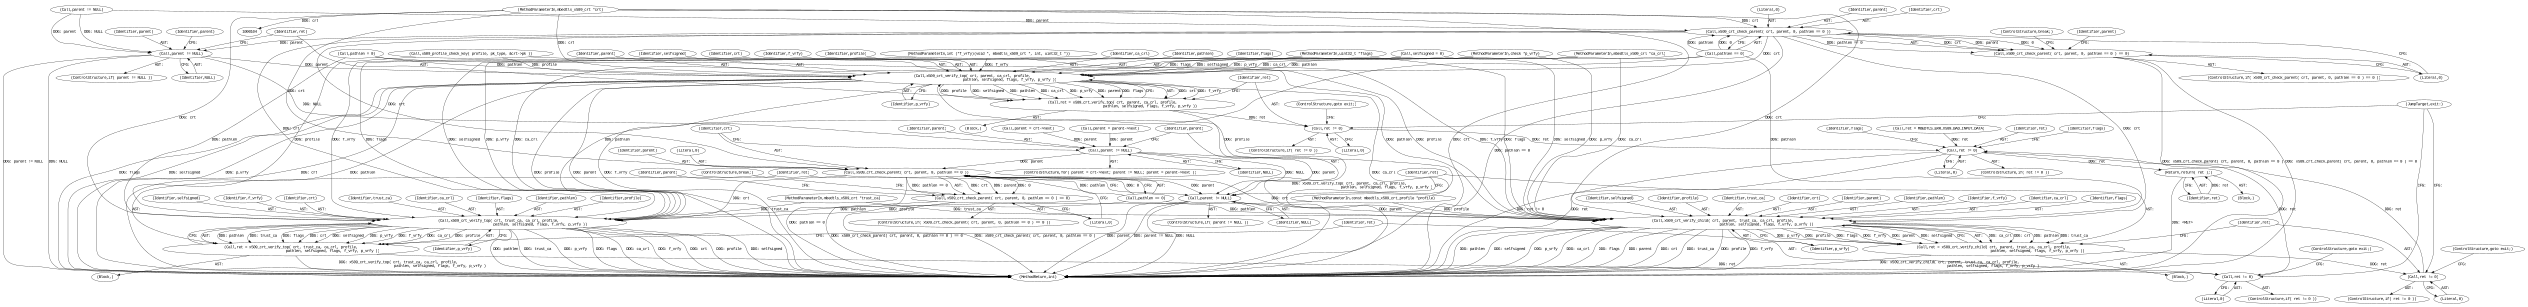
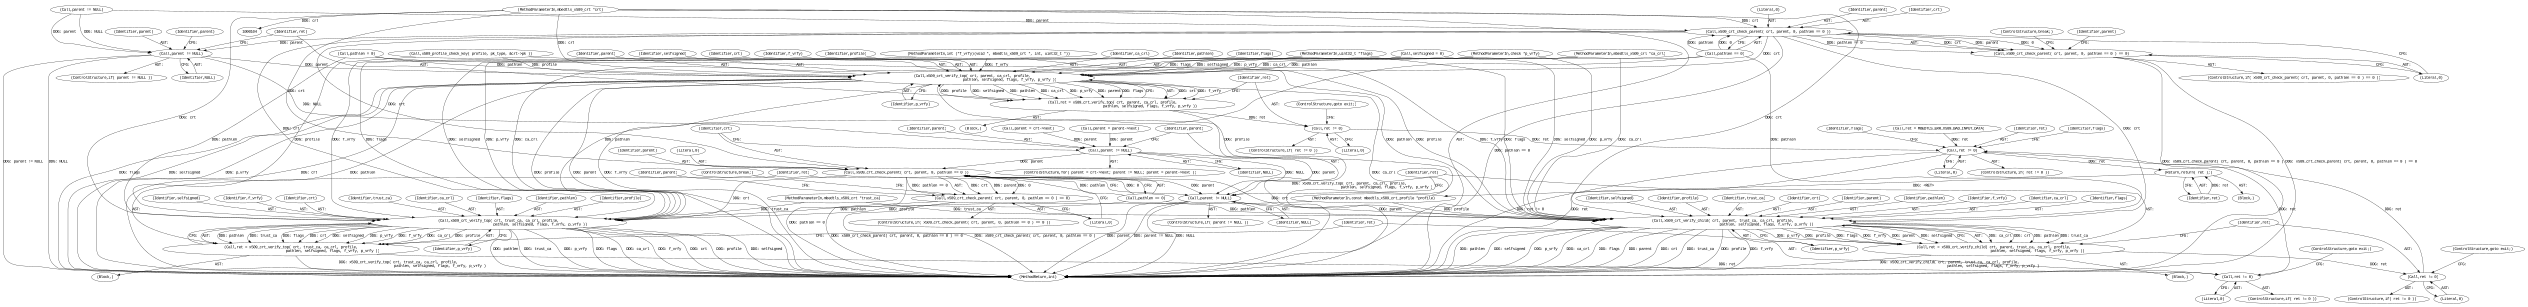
  digraph {
    fontname="Liberation Mono"
    node [fontname="Liberation Mono"]
    edge [fontname="Liberation Mono"]
    n1 [label="(MethodParameterIn,mbedtls_x509_crt *crt)"]
    n2 [label="(Call,x509_crt_check_parent( crt, parent, 0, pathlen == 0 ))"]
    n3 [label="(Call,x509_crt_verify_top( crt, parent, ca_crl, profile,\n                                    pathlen, selfsigned, flags, f_vrfy, p_vrfy ))"]
    n4 [label="(Call,x509_crt_check_parent( crt, parent, 0, pathlen == 0 ))"]
    n5 [label="(Call,x509_crt_verify_child( crt, parent, trust_ca, ca_crl, profile,\n                                          pathlen, selfsigned, flags, f_vrfy, p_vrfy ))"]
    n6 [label="(Call,x509_crt_verify_top( crt, trust_ca, ca_crl, profile,\n                                        pathlen, selfsigned, flags, f_vrfy, p_vrfy ))"]
    n7 [label="(MethodReturn,int)"]
    1000104
    n9 [label="(Call,x509_crt_check_parent( crt, parent, 0, pathlen == 0 ) == 0)"]
    n10 [label="(Call,parent != NULL)"]
    n11 [label="(Call,pathlen == 0)"]
    n12 [label="(Call,ret = x509_crt_verify_top( crt, parent, ca_crl, profile,\n                                    pathlen, selfsigned, flags, f_vrfy, p_vrfy ))"]
    n13 [label="(Identifier,p_vrfy)"]
    n14 [label="(Call,parent != NULL)"]
    n15 [label="(Call,x509_crt_check_parent( crt, parent, 0, pathlen == 0 ) == 0)"]
    n16 [label="(Call,pathlen == 0)"]
    n17 [label="(Call,ret = x509_crt_verify_child( crt, parent, trust_ca, ca_crl, profile,\n                                          pathlen, selfsigned, flags, f_vrfy, p_vrfy ))"]
    n18 [label="(Identifier,p_vrfy)"]
    n19 [label="(Call,ret = x509_crt_verify_top( crt, trust_ca, ca_crl, profile,\n                                        pathlen, selfsigned, flags, f_vrfy, p_vrfy ))"]
    n20 [label="(Identifier,p_vrfy)"]
    n21 [label="(ControlStructure,if( x509_crt_check_parent( crt, parent, 0, pathlen == 0 ) == 0 ))"]
    n22 [label="(Literal,0)"]
    n23 [label="(Call,parent != NULL)"]
    n24 [label="(Identifier,NULL)"]
    n25 [label="(ControlStructure,if( parent != NULL ))"]
    n26 [label="(Identifier,NULL)"]
    n27 [label="(ControlStructure,for( parent = crt->next; parent != NULL; parent = parent->next ))"]
    n28 [label="(Call,ret != 0)"]
    n29 [label="(Block,)"]
    n30 [label="(Call,ret != 0)"]
    n31 [label="(Literal,0)"]
    n32 [label="(ControlStructure,if( ret != 0 ))"]
    n33 [label="(Return,return( ret );)"]
    n34 [label="(Literal,0)"]
    n35 [label="(ControlStructure,if( ret != 0 ))"]
    n36 [label="(Block,)"]
    n37 [label="(Identifier,ret)"]
    n38 [label="(Identifier,NULL)"]
    n39 [label="(ControlStructure,if( parent != NULL ))"]
    n40 [label="(ControlStructure,if( x509_crt_check_parent( crt, parent, 0, pathlen == 0 ) == 0 ))"]
    n41 [label="(Literal,0)"]
    n42 [label="(Call,ret != 0)"]
    n43 [label="(Block,)"]
    n44 [label="(ControlStructure,if( ret != 0 ))"]
    n45 [label="(Literal,0)"]
    n46 [label="(Call,ret != 0)"]
    n47 [label="(Block,)"]
    n48 [label="(Literal,0)"]
    n49 [label="(ControlStructure,if( ret != 0 ))"]
    n50 [label="(Identifier,flags)"]
    n51 [label="(Identifier,ret)"]
    n52 [label="(Call,ret = MBEDTLS_ERR_X509_BAD_INPUT_DATA)"]
    n53 [label="(Identifier,crt)"]
    n54 [label="(Identifier,ret)"]
    n55 [label="(Identifier,parent)"]
    n56 [label="(Identifier,selfsigned)"]
    n57 [label="(Call,selfsigned = 0)"]
    n58 [label="(Identifier,parent)"]
    n59 [label="(Identifier,ret)"]
    n60 [label="(Identifier,ret)"]
    n61 [label="(MethodParameterIn,mbedtls_x509_crt *trust_ca)"]
    n62 [label="(Literal,0)"]
    n63 [label="(Identifier,ca_crl)"]
    n64 [label="(Identifier,profile)"]
    n65 [label="(Identifier,parent)"]
    n66 [label="(Call,x509_profile_check_key( profile, pk_type, &crt->pk ))"]
    n67 [label="(Identifier,trust_ca)"]
    n68 [label="(Identifier,ret)"]
    n69 [label="(Identifier,crt)"]
    n70 [label="(ControlStructure,break;)"]
    n71 [label="(Identifier,parent)"]
    n72 [label="(Identifier,pathlen)"]
-   n73 [label="(JumpTarget,exit:)"]
    n74 [label="(Identifier,ret)"]
    n75 [label="(MethodParameterIn,int (*f_vrfy)(void *, mbedtls_x509_crt *, int, uint32_t *))"]
    n76 [label="(MethodParameterIn,const mbedtls_x509_crt_profile *profile)"]
    n77 [label="(Identifier,parent)"]
    n78 [label="(Identifier,parent)"]
    n79 [label="(Identifier,flags)"]
    n80 [label="(Identifier,parent)"]
    n81 [label="(ControlStructure,goto exit;)"]
    n82 [label="(Identifier,selfsigned)"]
    n83 [label="(MethodParameterIn,uint32_t *flags)"]
    n84 [label="(Identifier,parent)"]
    n85 [label="(Identifier,parent)"]
    n86 [label="(Call,pathlen = 0)"]
    n87 [label="(Call,parent = crt->next)"]
    n88 [label="(Identifier,flags)"]
    n89 [label="(MethodParameterIn,check *p_vrfy)"]
    n90 [label="(Identifier,crt)"]
    n91 [label="(Identifier,crt)"]
    n92 [label="(Identifier,f_vrfy)"]
    n93 [label="(Identifier,pathlen)"]
    n94 [label="(Identifier,selfsigned)"]
    n95 [label="(Call,parent = parent->next)"]
    n96 [label="(Identifier,ret)"]
    n97 [label="(Identifier,f_vrfy)"]
    n98 [label="(ControlStructure,goto exit;)"]
    n99 [label="(MethodParameterIn,mbedtls_x509_crl *ca_crl)"]
    n100 [label="(Identifier,trust_ca)"]
    n101 [label="(Identifier,ca_crl)"]
    n102 [label="(Identifier,flags)"]
    n103 [label="(Call,parent != NULL)"]
    n104 [label="(Identifier,parent)"]
    n105 [label="(Identifier,f_vrfy)"]
    n106 [label="(Identifier,crt)"]
    n107 [label="(ControlStructure,goto exit;)"]
    n108 [label="(Identifier,ca_crl)"]
    n109 [label="(Literal,0)"]
    n110 [label="(Identifier,pathlen)"]
    n111 [label="(Identifier,profile)"]
    n112 [label="(Identifier,flags)"]
    n113 [label="(Identifier,profile)"]
    n114 [label="(ControlStructure,break;)"]
    n1 -> n2 [label="DDG: crt"]
    n1 -> n3 [label="DDG: crt"]
    n1 -> n4 [label="DDG: crt"]
    n1 -> n5 [label="DDG: crt"]
    n1 -> n6 [label="DDG: crt"]
-   n1 -> n7 [label="DDG: crt"]
+   n1 -> n7 [label="AST: "]
    n1 -> 1000104 [label="DDG: crt"]
    n2 -> n3 [label="DDG: crt"]
    n2 -> n4 [label="DDG: crt"]
    n2 -> n5 [label="DDG: crt"]
    n2 -> n6 [label="DDG: crt"]
    n2 -> n7 [label="DDG: pathlen == 0"]
    n2 -> n9 [label="AST: "]
    n2 -> n9 [label="DDG: crt"]
    n2 -> n9 [label="DDG: parent"]
    n2 -> n9 [label="DDG: 0"]
    n2 -> n9 [label="DDG: pathlen == 0"]
    n2 -> n10 [label="DDG: parent"]
    n2 -> n11 [label="CFG: "]
    n3 -> n7 [label="DDG: parent"]
    n3 -> n7 [label="DDG: f_vrfy"]
    n3 -> n7 [label="DDG: ca_crl"]
    n3 -> n7 [label="DDG: flags"]
    n3 -> n7 [label="DDG: selfsigned"]
    n3 -> n7 [label="DDG: p_vrfy"]
    n3 -> n7 [label="DDG: crt"]
    n3 -> n7 [label="DDG: pathlen"]
    n3 -> n7 [label="DDG: profile"]
    n3 -> n12 [label="AST: "]
    n3 -> n12 [label="DDG: crt"]
    n3 -> n12 [label="DDG: f_vrfy"]
    n3 -> n12 [label="DDG: profile"]
    n3 -> n12 [label="DDG: selfsigned"]
    n3 -> n12 [label="DDG: pathlen"]
    n3 -> n12 [label="DDG: ca_crl"]
    n3 -> n12 [label="DDG: p_vrfy"]
    n3 -> n12 [label="DDG: parent"]
    n3 -> n12 [label="DDG: flags"]
    n3 -> n13 [label="CFG: "]
    n4 -> n5 [label="DDG: crt"]
    n4 -> n6 [label="DDG: crt"]
    n4 -> n7 [label="DDG: pathlen == 0"]
    n4 -> n14 [label="DDG: parent"]
    n4 -> n15 [label="AST: "]
    n4 -> n15 [label="DDG: crt"]
    n4 -> n15 [label="DDG: parent"]
    n4 -> n15 [label="DDG: 0"]
    n4 -> n15 [label="DDG: pathlen == 0"]
    n4 -> n16 [label="CFG: "]
    n5 -> n7 [label="DDG: pathlen"]
    n5 -> n7 [label="DDG: selfsigned"]
    n5 -> n7 [label="DDG: p_vrfy"]
    n5 -> n7 [label="DDG: ca_crl"]
    n5 -> n7 [label="DDG: flags"]
    n5 -> n7 [label="DDG: parent"]
    n5 -> n7 [label="DDG: crt"]
    n5 -> n7 [label="DDG: trust_ca"]
    n5 -> n7 [label="DDG: profile"]
    n5 -> n7 [label="DDG: f_vrfy"]
    n5 -> n17 [label="AST: "]
    n5 -> n17 [label="DDG: ca_crl"]
    n5 -> n17 [label="DDG: crt"]
    n5 -> n17 [label="DDG: pathlen"]
    n5 -> n17 [label="DDG: trust_ca"]
    n5 -> n17 [label="DDG: p_vrfy"]
    n5 -> n17 [label="DDG: profile"]
    n5 -> n17 [label="DDG: flags"]
    n5 -> n17 [label="DDG: f_vrfy"]
    n5 -> n17 [label="DDG: parent"]
    n5 -> n17 [label="DDG: selfsigned"]
    n5 -> n18 [label="CFG: "]
    n6 -> n7 [label="DDG: pathlen"]
    n6 -> n7 [label="DDG: p_vrfy"]
    n6 -> n7 [label="DDG: flags"]
    n6 -> n7 [label="DDG: trust_ca"]
    n6 -> n7 [label="DDG: ca_crl"]
    n6 -> n7 [label="DDG: f_vrfy"]
    n6 -> n7 [label="DDG: crt"]
    n6 -> n7 [label="DDG: profile"]
    n6 -> n7 [label="DDG: selfsigned"]
    n6 -> n19 [label="AST: "]
    n6 -> n19 [label="DDG: pathlen"]
    n6 -> n19 [label="DDG: trust_ca"]
    n6 -> n19 [label="DDG: flags"]
    n6 -> n19 [label="DDG: crt"]
    n6 -> n19 [label="DDG: selfsigned"]
    n6 -> n19 [label="DDG: p_vrfy"]
    n6 -> n19 [label="DDG: f_vrfy"]
    n6 -> n19 [label="DDG: ca_crl"]
    n6 -> n19 [label="DDG: profile"]
    n6 -> n20 [label="CFG: "]
    n9 -> n7 [label="DDG: x509_crt_check_parent( crt, parent, 0, pathlen == 0 )"]
    n9 -> n7 [label="DDG: x509_crt_check_parent( crt, parent, 0, pathlen == 0 ) == 0"]
    n9 -> n21 [label="AST: "]
    n9 -> n22 [label="CFG: "]
    n10 -> n3 [label="DDG: parent"]
    n10 -> n7 [label="DDG: NULL"]
    n10 -> n7 [label="DDG: parent != NULL"]
    n10 -> n23 [label="DDG: NULL"]
    n10 -> n24 [label="CFG: "]
    n10 -> n25 [label="AST: "]
    n11 -> n2 [label="AST: "]
    n11 -> n2 [label="DDG: pathlen"]
    n11 -> n2 [label="DDG: 0"]
    n11 -> n3 [label="DDG: pathlen"]
    n11 -> n5 [label="DDG: pathlen"]
    n11 -> n6 [label="DDG: pathlen"]
    n12 -> n3 [label="CFG: "]
    n12 -> n7 [label="DDG: x509_crt_verify_top( crt, parent, ca_crl, profile,\n                                    pathlen, selfsigned, flags, f_vrfy, p_vrfy )"]
    n12 -> n28 [label="DDG: ret"]
    n12 -> n29 [label="AST: "]
    n13 -> n3 [label="AST: "]
    n14 -> n5 [label="DDG: parent"]
    n14 -> n7 [label="DDG: NULL"]
    n14 -> n7 [label="DDG: parent"]
    n14 -> n7 [label="DDG: parent != NULL"]
    n14 -> n38 [label="CFG: "]
    n14 -> n39 [label="AST: "]
    n15 -> n7 [label="DDG: x509_crt_check_parent( crt, parent, 0, pathlen == 0 )"]
    n15 -> n7 [label="DDG: x509_crt_check_parent( crt, parent, 0, pathlen == 0 ) == 0"]
    n15 -> n40 [label="AST: "]
    n15 -> n41 [label="CFG: "]
    n16 -> n4 [label="AST: "]
    n16 -> n4 [label="DDG: pathlen"]
    n16 -> n4 [label="DDG: 0"]
    n16 -> n5 [label="DDG: pathlen"]
    n16 -> n6 [label="DDG: pathlen"]
    n17 -> n5 [label="CFG: "]
    n17 -> n7 [label="DDG: x509_crt_verify_child( crt, parent, trust_ca, ca_crl, profile,\n                                          pathlen, selfsigned, flags, f_vrfy, p_vrfy )"]
    n17 -> n42 [label="DDG: ret"]
    n17 -> n43 [label="AST: "]
    n18 -> n5 [label="AST: "]
    n19 -> n6 [label="CFG: "]
    n19 -> n7 [label="DDG: x509_crt_verify_top( crt, trust_ca, ca_crl, profile,\n                                        pathlen, selfsigned, flags, f_vrfy, p_vrfy )"]
    n19 -> n46 [label="DDG: ret"]
    n19 -> n47 [label="AST: "]
    n20 -> n6 [label="AST: "]
    n22 -> n2 [label="CFG: "]
    n22 -> n9 [label="AST: "]
    n23 -> n4 [label="DDG: parent"]
    n23 -> n14 [label="DDG: parent"]
    n23 -> n14 [label="DDG: NULL"]
    n23 -> n26 [label="CFG: "]
    n23 -> n27 [label="AST: "]
    n24 -> n10 [label="AST: "]
    n26 -> n23 [label="AST: "]
    n28 -> n30 [label="DDG: ret"]
    n28 -> n31 [label="CFG: "]
    n28 -> n32 [label="AST: "]
    n30 -> n7 [label="DDG: ret"]
    n30 -> n7 [label="DDG: ret != 0"]
    n30 -> n33 [label="DDG: ret"]
    n30 -> n34 [label="CFG: "]
    n30 -> n35 [label="AST: "]
    n31 -> n28 [label="AST: "]
-   n33 -> n7 [label="DDG: <RET>"]
+   n33 -> n76 [label="DDG: <RET>"]
    n33 -> n36 [label="AST: "]
    n33 -> n37 [label="CFG: "]
    n34 -> n30 [label="AST: "]
    n37 -> n33 [label="AST: "]
    n37 -> n33 [label="DDG: ret"]
    n38 -> n14 [label="AST: "]
    n41 -> n4 [label="CFG: "]
    n41 -> n15 [label="AST: "]
    n42 -> n30 [label="DDG: ret"]
    n42 -> n44 [label="AST: "]
    n42 -> n45 [label="CFG: "]
    n45 -> n42 [label="AST: "]
    n46 -> n30 [label="DDG: ret"]
    n46 -> n48 [label="CFG: "]
    n46 -> n49 [label="AST: "]
    n48 -> n46 [label="AST: "]
    n50 -> n30 [label="CFG: "]
    n51 -> n12 [label="CFG: "]
    n51 -> n28 [label="AST: "]
    n52 -> n30 [label="DDG: ret"]
    n53 -> n4 [label="AST: "]
    n53 -> n23 [label="CFG: "]
    n54 -> n30 [label="AST: "]
    n55 -> n15 [label="CFG: "]
    n56 -> n5 [label="AST: "]
    n57 -> n3 [label="DDG: selfsigned"]
    n57 -> n5 [label="DDG: selfsigned"]
    n57 -> n6 [label="DDG: selfsigned"]
    n58 -> n10 [label="AST: "]
    n59 -> n17 [label="CFG: "]
    n59 -> n42 [label="AST: "]
    n60 -> n10 [label="CFG: "]
    n60 -> n12 [label="AST: "]
    n61 -> n5 [label="DDG: trust_ca"]
    n61 -> n6 [label="DDG: trust_ca"]
    n62 -> n2 [label="AST: "]
    n63 -> n3 [label="AST: "]
    n64 -> n5 [label="AST: "]
    n65 -> n23 [label="AST: "]
    n66 -> n3 [label="DDG: profile"]
    n66 -> n5 [label="DDG: profile"]
    n66 -> n6 [label="DDG: profile"]
    n67 -> n5 [label="AST: "]
    n68 -> n19 [label="CFG: "]
    n68 -> n46 [label="AST: "]
    n69 -> n5 [label="AST: "]
    n70 -> n15 [label="CFG: "]
    n71 -> n9 [label="CFG: "]
    n72 -> n3 [label="AST: "]
-   n73 -> n28 [label="CFG: "]
-   n73 -> n42 [label="CFG: "]
-   n73 -> n46 [label="CFG: "]
    n74 -> n14 [label="CFG: "]
    n74 -> n17 [label="AST: "]
    n75 -> n3 [label="DDG: f_vrfy"]
    n75 -> n5 [label="DDG: f_vrfy"]
    n75 -> n6 [label="DDG: f_vrfy"]
    n76 -> n3 [label="DDG: profile"]
    n76 -> n5 [label="DDG: profile"]
    n76 -> n6 [label="DDG: profile"]
    n77 -> n4 [label="AST: "]
    n78 -> n10 [label="CFG: "]
    n79 -> n3 [label="AST: "]
    n80 -> n3 [label="AST: "]
    n81 -> n46 [label="CFG: "]
    n82 -> n3 [label="AST: "]
    n83 -> n3 [label="DDG: flags"]
    n83 -> n5 [label="DDG: flags"]
    n83 -> n6 [label="DDG: flags"]
    n84 -> n2 [label="AST: "]
    n85 -> n5 [label="AST: "]
    n86 -> n3 [label="DDG: pathlen"]
    n86 -> n5 [label="DDG: pathlen"]
    n86 -> n6 [label="DDG: pathlen"]
    n87 -> n23 [label="DDG: parent"]
    n88 -> n30 [label="CFG: "]
    n89 -> n3 [label="DDG: p_vrfy"]
    n89 -> n5 [label="DDG: p_vrfy"]
    n89 -> n6 [label="DDG: p_vrfy"]
    n90 -> n3 [label="AST: "]
    n91 -> n6 [label="AST: "]
    n92 -> n3 [label="AST: "]
    n93 -> n5 [label="AST: "]
    n94 -> n6 [label="AST: "]
    n95 -> n23 [label="DDG: parent"]
    n96 -> n14 [label="CFG: "]
    n96 -> n19 [label="AST: "]
    n97 -> n6 [label="AST: "]
    n98 -> n28 [label="CFG: "]
    n99 -> n3 [label="DDG: ca_crl"]
    n99 -> n5 [label="DDG: ca_crl"]
    n99 -> n6 [label="DDG: ca_crl"]
    n100 -> n6 [label="AST: "]
    n101 -> n6 [label="AST: "]
    n102 -> n6 [label="AST: "]
    n103 -> n2 [label="DDG: parent"]
    n103 -> n10 [label="DDG: parent"]
    n103 -> n10 [label="DDG: NULL"]
    n104 -> n14 [label="AST: "]
    n104 -> n23 [label="CFG: "]
    n105 -> n5 [label="AST: "]
    n106 -> n2 [label="AST: "]
    n107 -> n42 [label="CFG: "]
    n108 -> n5 [label="AST: "]
    n109 -> n4 [label="AST: "]
    n110 -> n6 [label="AST: "]
    n111 -> n6 [label="AST: "]
    n112 -> n5 [label="AST: "]
    n113 -> n3 [label="AST: "]
    n114 -> n9 [label="CFG: "]
  }
